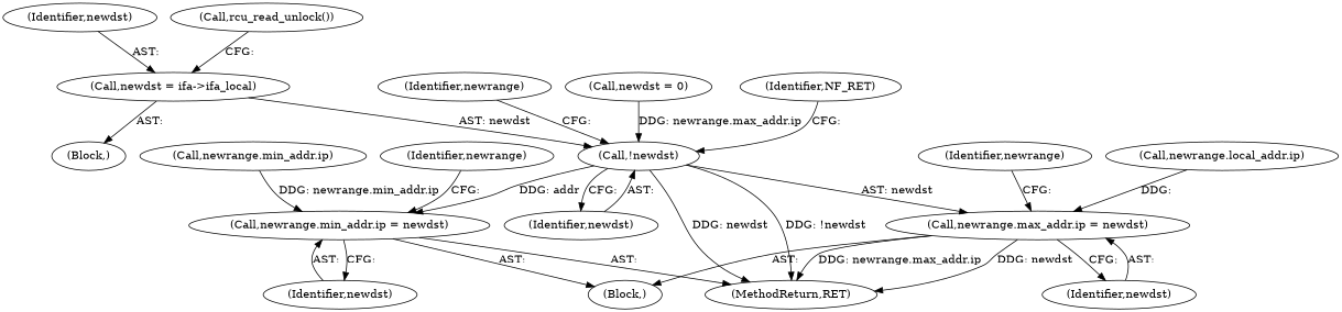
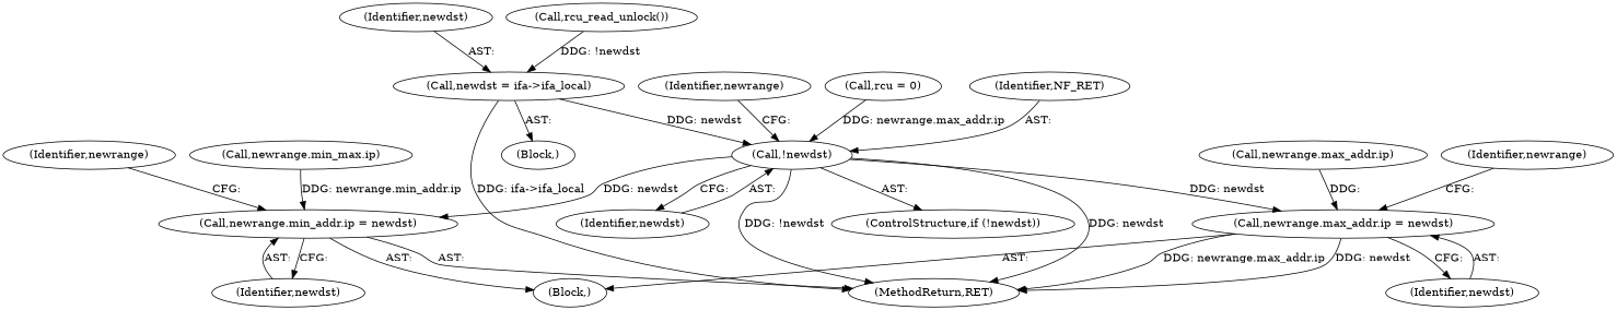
  digraph {
    n1 [label="(Call,newdst = ifa->ifa_local)"]
    n2 [label="(Call,!newdst)"]
    n3 [label="(Block,)"]
    n4 [label="(MethodReturn,RET)"]
    n5 [label="(Call,newrange.min_addr.ip = newdst)"]
    n6 [label="(Call,newrange.max_addr.ip = newdst)"]
+   n7 [label="(ControlStructure,if (!newdst))"]
    n8 [label="(Identifier,newdst)"]
    n9 [label="(Identifier,newdst)"]
    n10 [label="(Block,)"]
    n11 [label="(Identifier,newdst)"]
    n12 [label="(Identifier,newrange)"]
    n13 [label="(Identifier,newdst)"]
-   n14 [label="(Call,newrange.local_addr.ip)"]
-   n15 [label="(Call,newrange.min_addr.ip)"]
+   n14 [label="(Call,newrange.max_addr.ip)"]
+   n15 [label="(Call,newrange.min_max.ip)"]
    n16 [label="(Call,rcu_read_unlock())"]
    n17 [label="(Identifier,newrange)"]
    n18 [label="(Identifier,newrange)"]
-   n19 [label="(Call,newdst = 0)"]
+   n19 [label="(Call,rcu = 0)"]
    n20 [label="(Identifier,NF_RET)"]
-   n1 -> n2 [label="AST: newdst"]
+   n1 -> n2 [label="DDG: newdst"]
    n1 -> n3 [label="AST: "]
+   n1 -> n4 [label="DDG: ifa->ifa_local"]
    n2 -> n4 [label="DDG: newdst"]
    n2 -> n4 [label="DDG: !newdst"]
-   n2 -> n5 [label="DDG: addr"]
-   n2 -> n6 [label="AST: newdst"]
+   n2 -> n5 [label="DDG: newdst"]
+   n2 -> n6 [label="DDG: newdst"]
+   n2 -> n7 [label="AST: "]
    n2 -> n8 [label="CFG: "]
    n5 -> n4 [label="AST: "]
    n5 -> n9 [label="CFG: "]
    n5 -> n10 [label="AST: "]
    n6 -> n4 [label="DDG: newrange.max_addr.ip"]
    n6 -> n4 [label="DDG: newdst"]
    n6 -> n10 [label="AST: "]
    n6 -> n11 [label="CFG: "]
    n8 -> n2 [label="AST: "]
    n9 -> n5 [label="AST: "]
    n11 -> n6 [label="AST: "]
    n12 -> n2 [label="CFG: "]
    n13 -> n1 [label="AST: "]
    n14 -> n6 [label="DDG: "]
    n15 -> n5 [label="DDG: newrange.min_addr.ip"]
-   n16 -> n1 [label="CFG: "]
+   n16 -> n1 [label="DDG: !newdst"]
    n17 -> n5 [label="CFG: "]
    n18 -> n6 [label="CFG: "]
    n19 -> n2 [label="DDG: newrange.max_addr.ip"]
-   n20 -> n2 [label="CFG: "]
+   n20 -> n2 [label="AST: "]
  }
